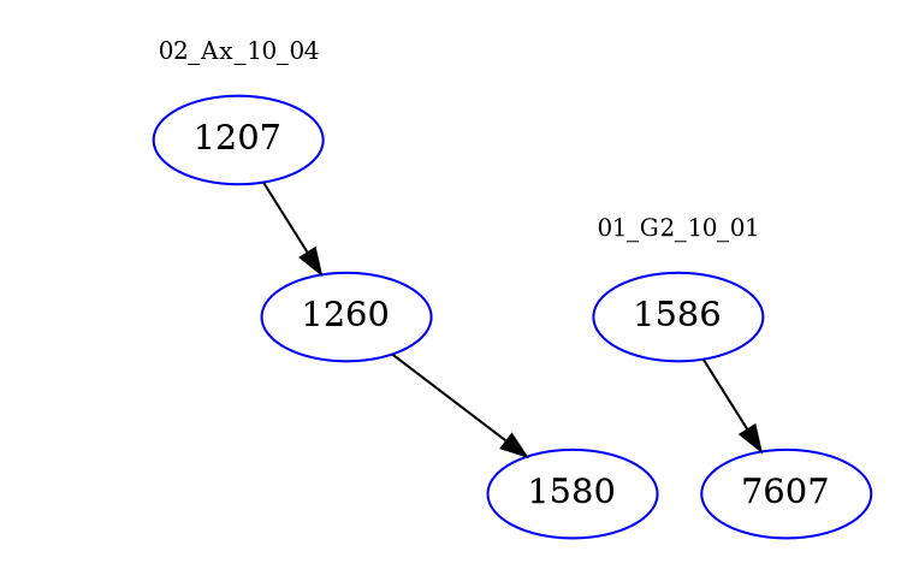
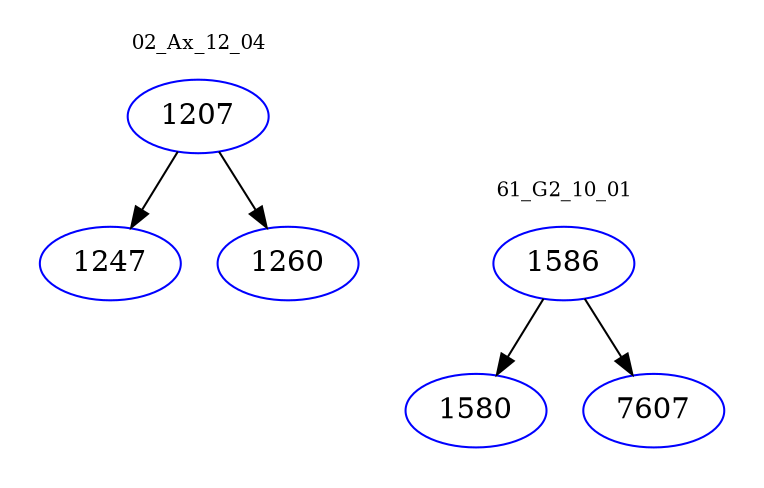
  digraph {
    node [color=blue]
    edge [color=black]
    n1 [label=1207]
+   n2 [label=1247]
    n3 [label=1260]
    n4 [label=1586]
    n5 [label=1580]
    n6 [label=7607]
    subgraph cluster_1 {
      color=white
      fontsize=10
-     label="02_Ax_10_04"
+     label="02_Ax_12_04"
      n1
+     n2
      n3
    }
    subgraph cluster_2 {
      color=white
      fontsize=10
-     label="01_G2_10_01"
+     label="61_G2_10_01"
      n4
      n5
      n6
    }
+   n1 -> n2
    n1 -> n3
-   n3 -> n5
+   n4 -> n5
    n4 -> n6
  }
